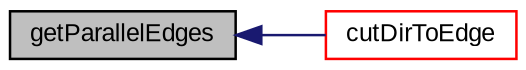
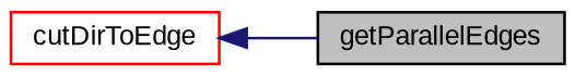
  digraph {
    rankdir=LR
    fontname="Liberation Sans"
    node [fontname="Liberation Sans" fontsize=10 shape=record]
    n1 [color=black fillcolor=grey75 fontcolor=black height=0.2 label=getParallelEdges style=filled width=0.4]
    n2 [color=red height=0.2 label=cutDirToEdge width=0.4]
-   n1 -> n2 [color=midnightblue dir=back fontname="Liberation Sans" fontsize=10 labelfontname=Helvetica labelfontsize=10 style=solid]
+   n2 -> n1 [color=midnightblue dir=back fontname="Liberation Sans" fontsize=10 labelfontname=Helvetica labelfontsize=10 style=solid]
  }
